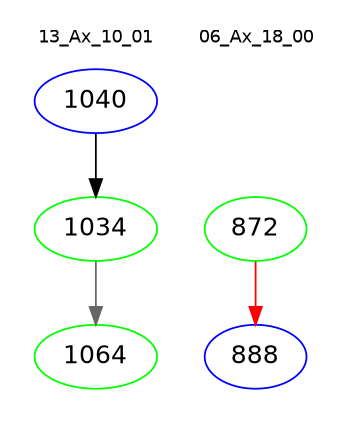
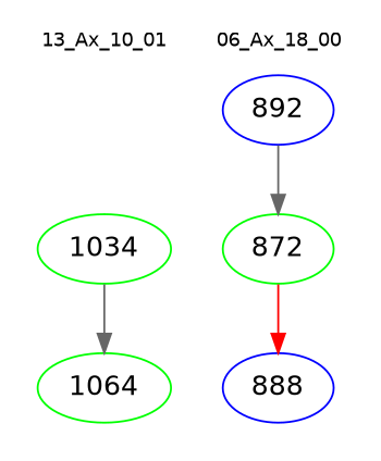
  digraph {
    fontname="DejaVu Sans"
    node [color=blue fontname="DejaVu Sans"]
    edge [color=gray40 fontname="DejaVu Sans"]
-   n1 [label=1040]
    n2 [color=green label=1034]
    n3 [color=green label=1064]
+   n4 [label=892]
    n5 [color=green label=872]
    n6 [label=888]
    subgraph cluster_1 {
      color=white
      fontsize=10
      label="13_Ax_10_01"
-     n1
      n2
      n3
    }
    subgraph cluster_2 {
      color=white
      fontsize=10
      label="06_Ax_18_00"
+     n4
      n5
      n6
    }
-   n1 -> n2 [color=black]
    n2 -> n3
+   n4 -> n5
    n5 -> n6 [color=red]
  }
